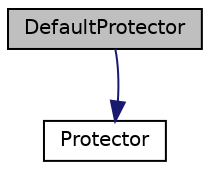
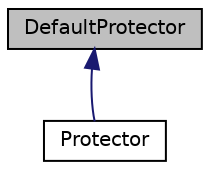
  digraph {
    node [color=black fontname=Helvetica fontsize=10 shape=record style=filled]
    n1 [fillcolor=grey75 fontcolor=black height=0.2 label=DefaultProtector width=0.4]
    n2 [fillcolor=white height=0.2 label=Protector width=0.4]
-   n2 -> n1 [color=midnightblue dir=back fontname=Helvetica fontsize=10 labelfontname=Helvetica labelfontsize=10 style=solid]
+   n1 -> n2 [color=midnightblue dir=back fontname=Helvetica fontsize=10 labelfontname=Helvetica labelfontsize=10 style=solid]
  }
